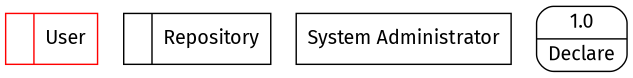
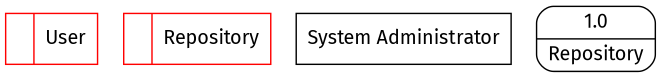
  digraph {
    fontname="Fira Sans"
    node [shape=record fontname="Fira Sans"]
    n1 [color=red label="<f0>  |<f1> User "]
-   n2 [color=black label="<f0>  |<f1> Repository "]
+   n2 [color=red label="<f0>  |<f1> Repository "]
    n3 [label="System Administrator" shape=box]
-   n4 [label="{<f0> 1.0|<f1> Declare }" shape=Mrecord]
+   n4 [label="{<f0> 1.0|<f1> Repository }" shape=Mrecord]
  }
